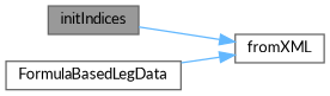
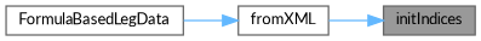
  digraph {
    fontname=Lato
    rankdir=RL
    node [color=grey40 fillcolor=white fontname=Lato fontsize=10 shape=box style=filled]
    edge [color=steelblue1 dir=back fontname=Lato fontsize=10 labelfontname=Helvetica labelfontsize=10 style=solid]
    n1 [color=gray40 fillcolor=grey60 fontcolor=black height=0.2 label=initIndices width=0.4]
    n2 [height=0.2 label=fromXML width=0.4]
    n3 [height=0.2 label=FormulaBasedLegData width=0.4]
-   n2 -> n1
+   n1 -> n2
    n2 -> n3
  }
